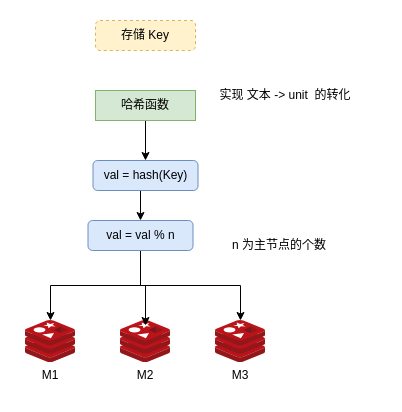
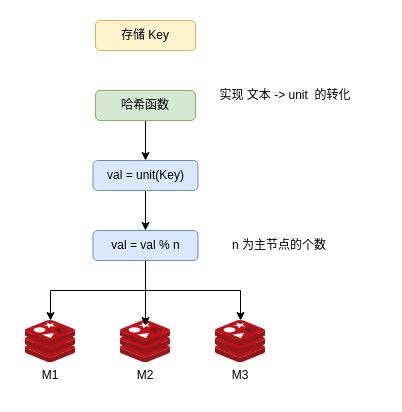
  <mxCell id="0" />
  <mxCell id="1" parent="0" />
- <mxCell id="2" value="存储 Key" style="rounded=1;whiteSpace=wrap;html=1;fillColor=#fff2cc;strokeColor=#d6b656;dashed=1;" vertex="1" parent="1"><mxGeometry x="95" y="20" width="100" height="30" as="geometry" /></mxCell>
+ <mxCell id="2" value="存储 Key" style="rounded=1;whiteSpace=wrap;html=1;fillColor=#fff2cc;strokeColor=#d6b656;" vertex="1" parent="1"><mxGeometry x="95" y="20" width="100" height="30" as="geometry" /></mxCell>
  <mxCell id="3" style="edgeStyle=orthogonalEdgeStyle;rounded=0;orthogonalLoop=1;jettySize=auto;html=1;exitX=0.5;exitY=1;exitDx=0;exitDy=0;" edge="1" parent="1" source="4" target="7"><mxGeometry relative="1" as="geometry" /></mxCell>
- <mxCell id="4" value="哈希函数" style="whiteSpace=wrap;html=1;fillColor=#d5e8d4;strokeColor=#82b366;rounded=0;" vertex="1" parent="1"><mxGeometry x="95" y="90" width="100" height="30" as="geometry" /></mxCell>
+ <mxCell id="4" value="哈希函数" style="rounded=1;whiteSpace=wrap;html=1;fillColor=#d5e8d4;strokeColor=#82b366;" vertex="1" parent="1"><mxGeometry x="95" y="90" width="100" height="30" as="geometry" /></mxCell>
  <mxCell id="5" value="实现 文本 -&amp;gt; unit&amp;nbsp; 的转化" style="text;html=1;strokeColor=none;fillColor=none;align=center;verticalAlign=middle;whiteSpace=wrap;rounded=0;" vertex="1" parent="1"><mxGeometry x="210" y="80" width="150" height="30" as="geometry" /></mxCell>
  <mxCell id="6" style="edgeStyle=orthogonalEdgeStyle;rounded=0;orthogonalLoop=1;jettySize=auto;html=1;exitX=0.5;exitY=1;exitDx=0;exitDy=0;entryX=0.5;entryY=0;entryDx=0;entryDy=0;" edge="1" parent="1" source="7" target="14"><mxGeometry relative="1" as="geometry" /></mxCell>
- <mxCell id="7" value="val = hash(Key)" style="rounded=1;whiteSpace=wrap;html=1;fillColor=#dae8fc;strokeColor=#6c8ebf;" vertex="1" parent="1"><mxGeometry x="92.5" y="160" width="105" height="30" as="geometry" /></mxCell>
+ <mxCell id="7" value="val = unit(Key)" style="rounded=1;whiteSpace=wrap;html=1;fillColor=#dae8fc;strokeColor=#6c8ebf;" vertex="1" parent="1"><mxGeometry x="92.5" y="160" width="105" height="30" as="geometry" /></mxCell>
  <mxCell id="8" value="" style="sketch=0;aspect=fixed;html=1;points=[];align=center;image;fontSize=12;image=img/lib/mscae/Cache_Redis_Product.svg;fillColor=default;" vertex="1" parent="1"><mxGeometry x="25" y="320" width="50" height="42" as="geometry" /></mxCell>
  <mxCell id="9" value="" style="sketch=0;aspect=fixed;html=1;points=[];align=center;image;fontSize=12;image=img/lib/mscae/Cache_Redis_Product.svg;fillColor=default;" vertex="1" parent="1"><mxGeometry x="120" y="320" width="50" height="42" as="geometry" /></mxCell>
  <mxCell id="10" value="" style="sketch=0;aspect=fixed;html=1;points=[];align=center;image;fontSize=12;image=img/lib/mscae/Cache_Redis_Product.svg;fillColor=default;" vertex="1" parent="1"><mxGeometry x="215" y="320" width="50" height="42" as="geometry" /></mxCell>
  <mxCell id="11" style="edgeStyle=orthogonalEdgeStyle;rounded=0;orthogonalLoop=1;jettySize=auto;html=1;exitX=0.5;exitY=1;exitDx=0;exitDy=0;" edge="1" parent="1" source="14" target="8"><mxGeometry relative="1" as="geometry" /></mxCell>
  <mxCell id="12" style="edgeStyle=orthogonalEdgeStyle;rounded=0;orthogonalLoop=1;jettySize=auto;html=1;exitX=0.5;exitY=1;exitDx=0;exitDy=0;entryX=0.5;entryY=0.119;entryDx=0;entryDy=0;entryPerimeter=0;" edge="1" parent="1" source="14" target="9"><mxGeometry relative="1" as="geometry" /></mxCell>
  <mxCell id="13" style="edgeStyle=orthogonalEdgeStyle;rounded=0;orthogonalLoop=1;jettySize=auto;html=1;exitX=0.5;exitY=1;exitDx=0;exitDy=0;" edge="1" parent="1" source="14" target="10"><mxGeometry relative="1" as="geometry" /></mxCell>
- <mxCell id="14" value="val =&amp;nbsp;val %&amp;nbsp;n" style="rounded=1;whiteSpace=wrap;html=1;fillColor=#dae8fc;strokeColor=#6c8ebf;" vertex="1" parent="1"><mxGeometry x="87.5" y="220" width="105" height="30" as="geometry" /></mxCell>
+ <mxCell id="14" value="val =&amp;nbsp;val %&amp;nbsp;n" style="rounded=1;whiteSpace=wrap;html=1;fillColor=#dae8fc;strokeColor=#6c8ebf;" vertex="1" parent="1"><mxGeometry x="92.5" y="230" width="105" height="30" as="geometry" /></mxCell>
  <mxCell id="15" value="n&amp;nbsp;为主节点的个数" style="text;html=1;strokeColor=none;fillColor=none;align=left;verticalAlign=middle;whiteSpace=wrap;rounded=0;" vertex="1" parent="1"><mxGeometry x="230" y="230" width="150" height="30" as="geometry" /></mxCell>
  <mxCell id="16" value="M1" style="text;html=1;strokeColor=none;fillColor=none;align=center;verticalAlign=middle;whiteSpace=wrap;rounded=0;" vertex="1" parent="1"><mxGeometry x="20" y="360" width="60" height="30" as="geometry" /></mxCell>
  <mxCell id="17" value="M2" style="text;html=1;strokeColor=none;fillColor=none;align=center;verticalAlign=middle;whiteSpace=wrap;rounded=0;" vertex="1" parent="1"><mxGeometry x="115" y="360" width="60" height="30" as="geometry" /></mxCell>
  <mxCell id="18" value="M3" style="text;html=1;strokeColor=none;fillColor=none;align=center;verticalAlign=middle;whiteSpace=wrap;rounded=0;" vertex="1" parent="1"><mxGeometry x="210" y="360" width="60" height="30" as="geometry" /></mxCell>
